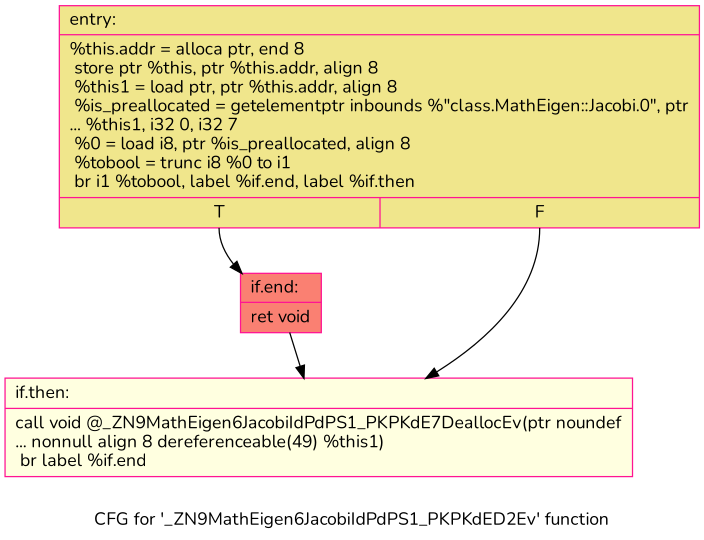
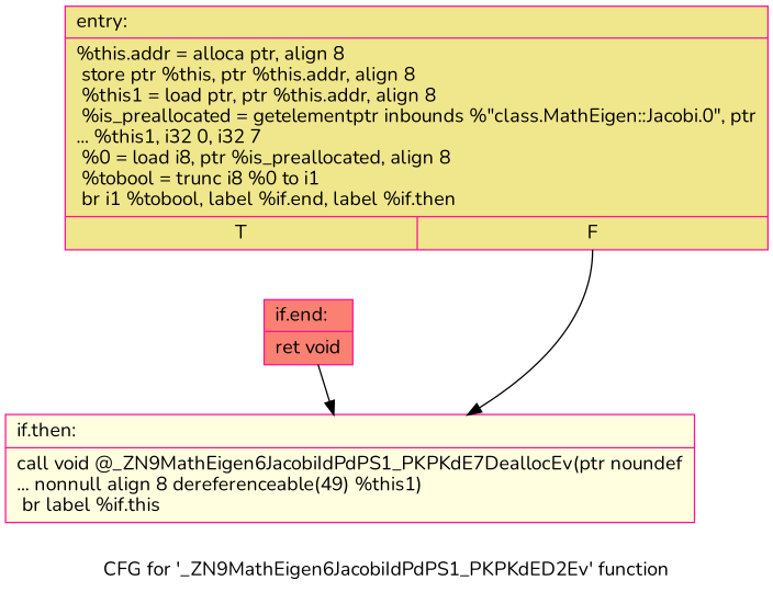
  digraph {
    fontname=Nunito
    label="CFG for '_ZN9MathEigen6JacobiIdPdPS1_PKPKdED2Ev' function"
    node [color=deeppink fontname=Nunito shape=record style=filled]
    edge [fontname=Nunito]
-   n1 [fillcolor=khaki label="{entry:\l|  %this.addr = alloca ptr, end 8\l  store ptr %this, ptr %this.addr, align 8\l  %this1 = load ptr, ptr %this.addr, align 8\l  %is_preallocated = getelementptr inbounds %\"class.MathEigen::Jacobi.0\", ptr\l... %this1, i32 0, i32 7\l  %0 = load i8, ptr %is_preallocated, align 8\l  %tobool = trunc i8 %0 to i1\l  br i1 %tobool, label %if.end, label %if.then\l|{<s0>T|<s1>F}}"]
+   n1 [fillcolor=khaki label="{entry:\l|  %this.addr = alloca ptr, align 8\l  store ptr %this, ptr %this.addr, align 8\l  %this1 = load ptr, ptr %this.addr, align 8\l  %is_preallocated = getelementptr inbounds %\"class.MathEigen::Jacobi.0\", ptr\l... %this1, i32 0, i32 7\l  %0 = load i8, ptr %is_preallocated, align 8\l  %tobool = trunc i8 %0 to i1\l  br i1 %tobool, label %if.end, label %if.then\l|{<s0>T|<s1>F}}"]
    n2 [fillcolor=salmon label="{if.end:\l|  ret void\l}"]
-   n3 [fillcolor=lightyellow label="{if.then:\l|  call void @_ZN9MathEigen6JacobiIdPdPS1_PKPKdE7DeallocEv(ptr noundef\l... nonnull align 8 dereferenceable(49) %this1)\l  br label %if.end\l}"]
-   n1 -> n2 [tailport=s0]
+   n3 [fillcolor=lightyellow label="{if.then:\l|  call void @_ZN9MathEigen6JacobiIdPdPS1_PKPKdE7DeallocEv(ptr noundef\l... nonnull align 8 dereferenceable(49) %this1)\l  br label %if.this\l}"]
    n1 -> n3 [tailport=s1]
    n2 -> n3
  }
